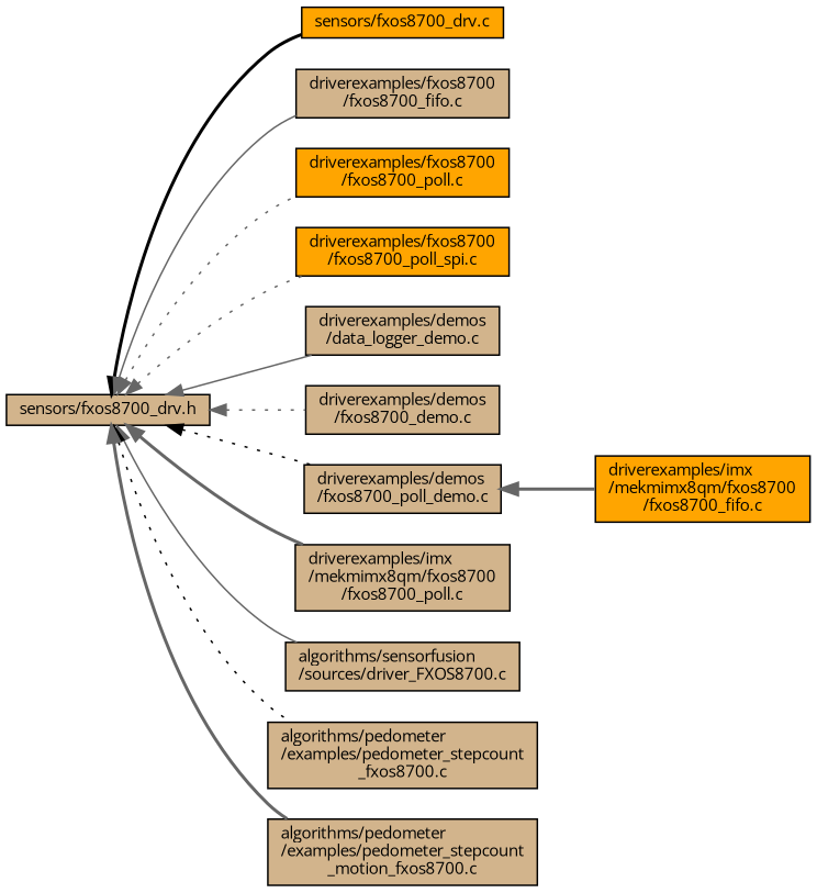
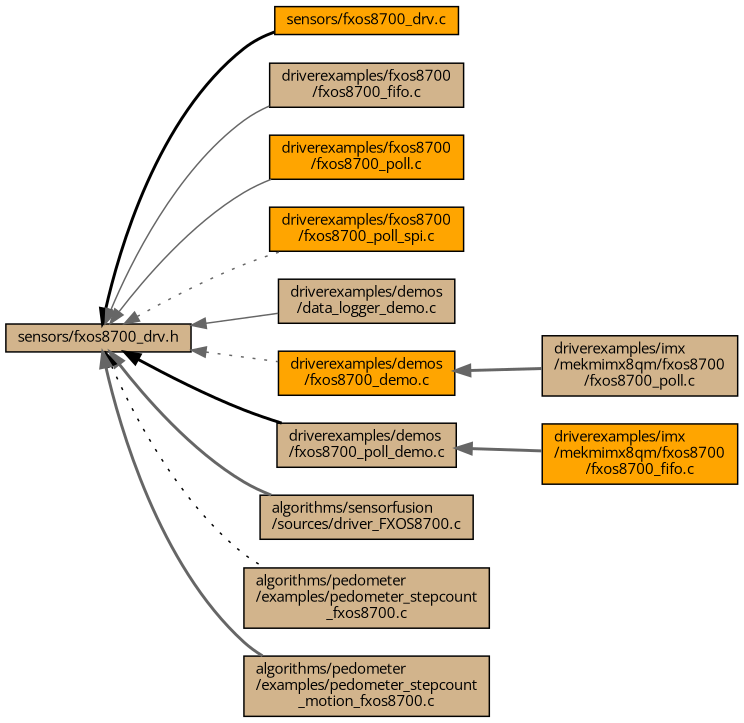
  digraph {
    fontname="Open Sans"
    rankdir=LR
    node [color=black fillcolor=tan fontname="Open Sans" fontsize=10 shape=record style=filled]
    edge [color=gray40 dir=back fontname="Open Sans" fontsize=10 labelfontname=Helvetica labelfontsize=10 style=bold]
    n1 [fontcolor=black height=0.2 label="sensors/fxos8700_drv.h" width=0.4]
    n2 [fillcolor=orange height=0.2 label="sensors/fxos8700_drv.c" width=0.4]
    n3 [height=0.2 label="driverexamples/fxos8700\l/fxos8700_fifo.c" width=0.4]
    n4 [fillcolor=orange height=0.2 label="driverexamples/fxos8700\l/fxos8700_poll.c" width=0.4]
    n5 [fillcolor=orange height=0.2 label="driverexamples/fxos8700\l/fxos8700_poll_spi.c" width=0.4]
    n6 [height=0.2 label="driverexamples/demos\l/data_logger_demo.c" width=0.4]
-   n7 [height=0.2 label="driverexamples/demos\l/fxos8700_demo.c" width=0.4]
+   n7 [fillcolor=orange height=0.2 label="driverexamples/demos\l/fxos8700_demo.c" width=0.4]
    n8 [height=0.2 label="driverexamples/demos\l/fxos8700_poll_demo.c" width=0.4]
    n9 [height=0.2 label="driverexamples/imx\l/mekmimx8qm/fxos8700\l/fxos8700_poll.c" width=0.4]
    n10 [height=0.2 label="algorithms/sensorfusion\l/sources/driver_FXOS8700.c" width=0.4]
    n11 [height=0.2 label="algorithms/pedometer\l/examples/pedometer_stepcount\l_fxos8700.c" width=0.4]
    n12 [height=0.2 label="algorithms/pedometer\l/examples/pedometer_stepcount\l_motion_fxos8700.c" width=0.4]
    n13 [fillcolor=orange height=0.2 label="driverexamples/imx\l/mekmimx8qm/fxos8700\l/fxos8700_fifo.c" width=0.4]
    n1 -> n2 [color=black]
    n1 -> n3 [style=solid]
-   n1 -> n4 [style=dotted]
+   n1 -> n4 [style=solid]
    n1 -> n5 [style=dotted]
    n1 -> n6 [style=solid]
    n1 -> n7 [style=dotted]
-   n1 -> n8 [color=black style=dotted]
-   n1 -> n9
-   n1 -> n10 [style=solid]
+   n1 -> n8 [color=black]
+   n7 -> n9
+   n1 -> n10
    n1 -> n11 [color=black style=dotted]
    n1 -> n12
    n8 -> n13
  }
